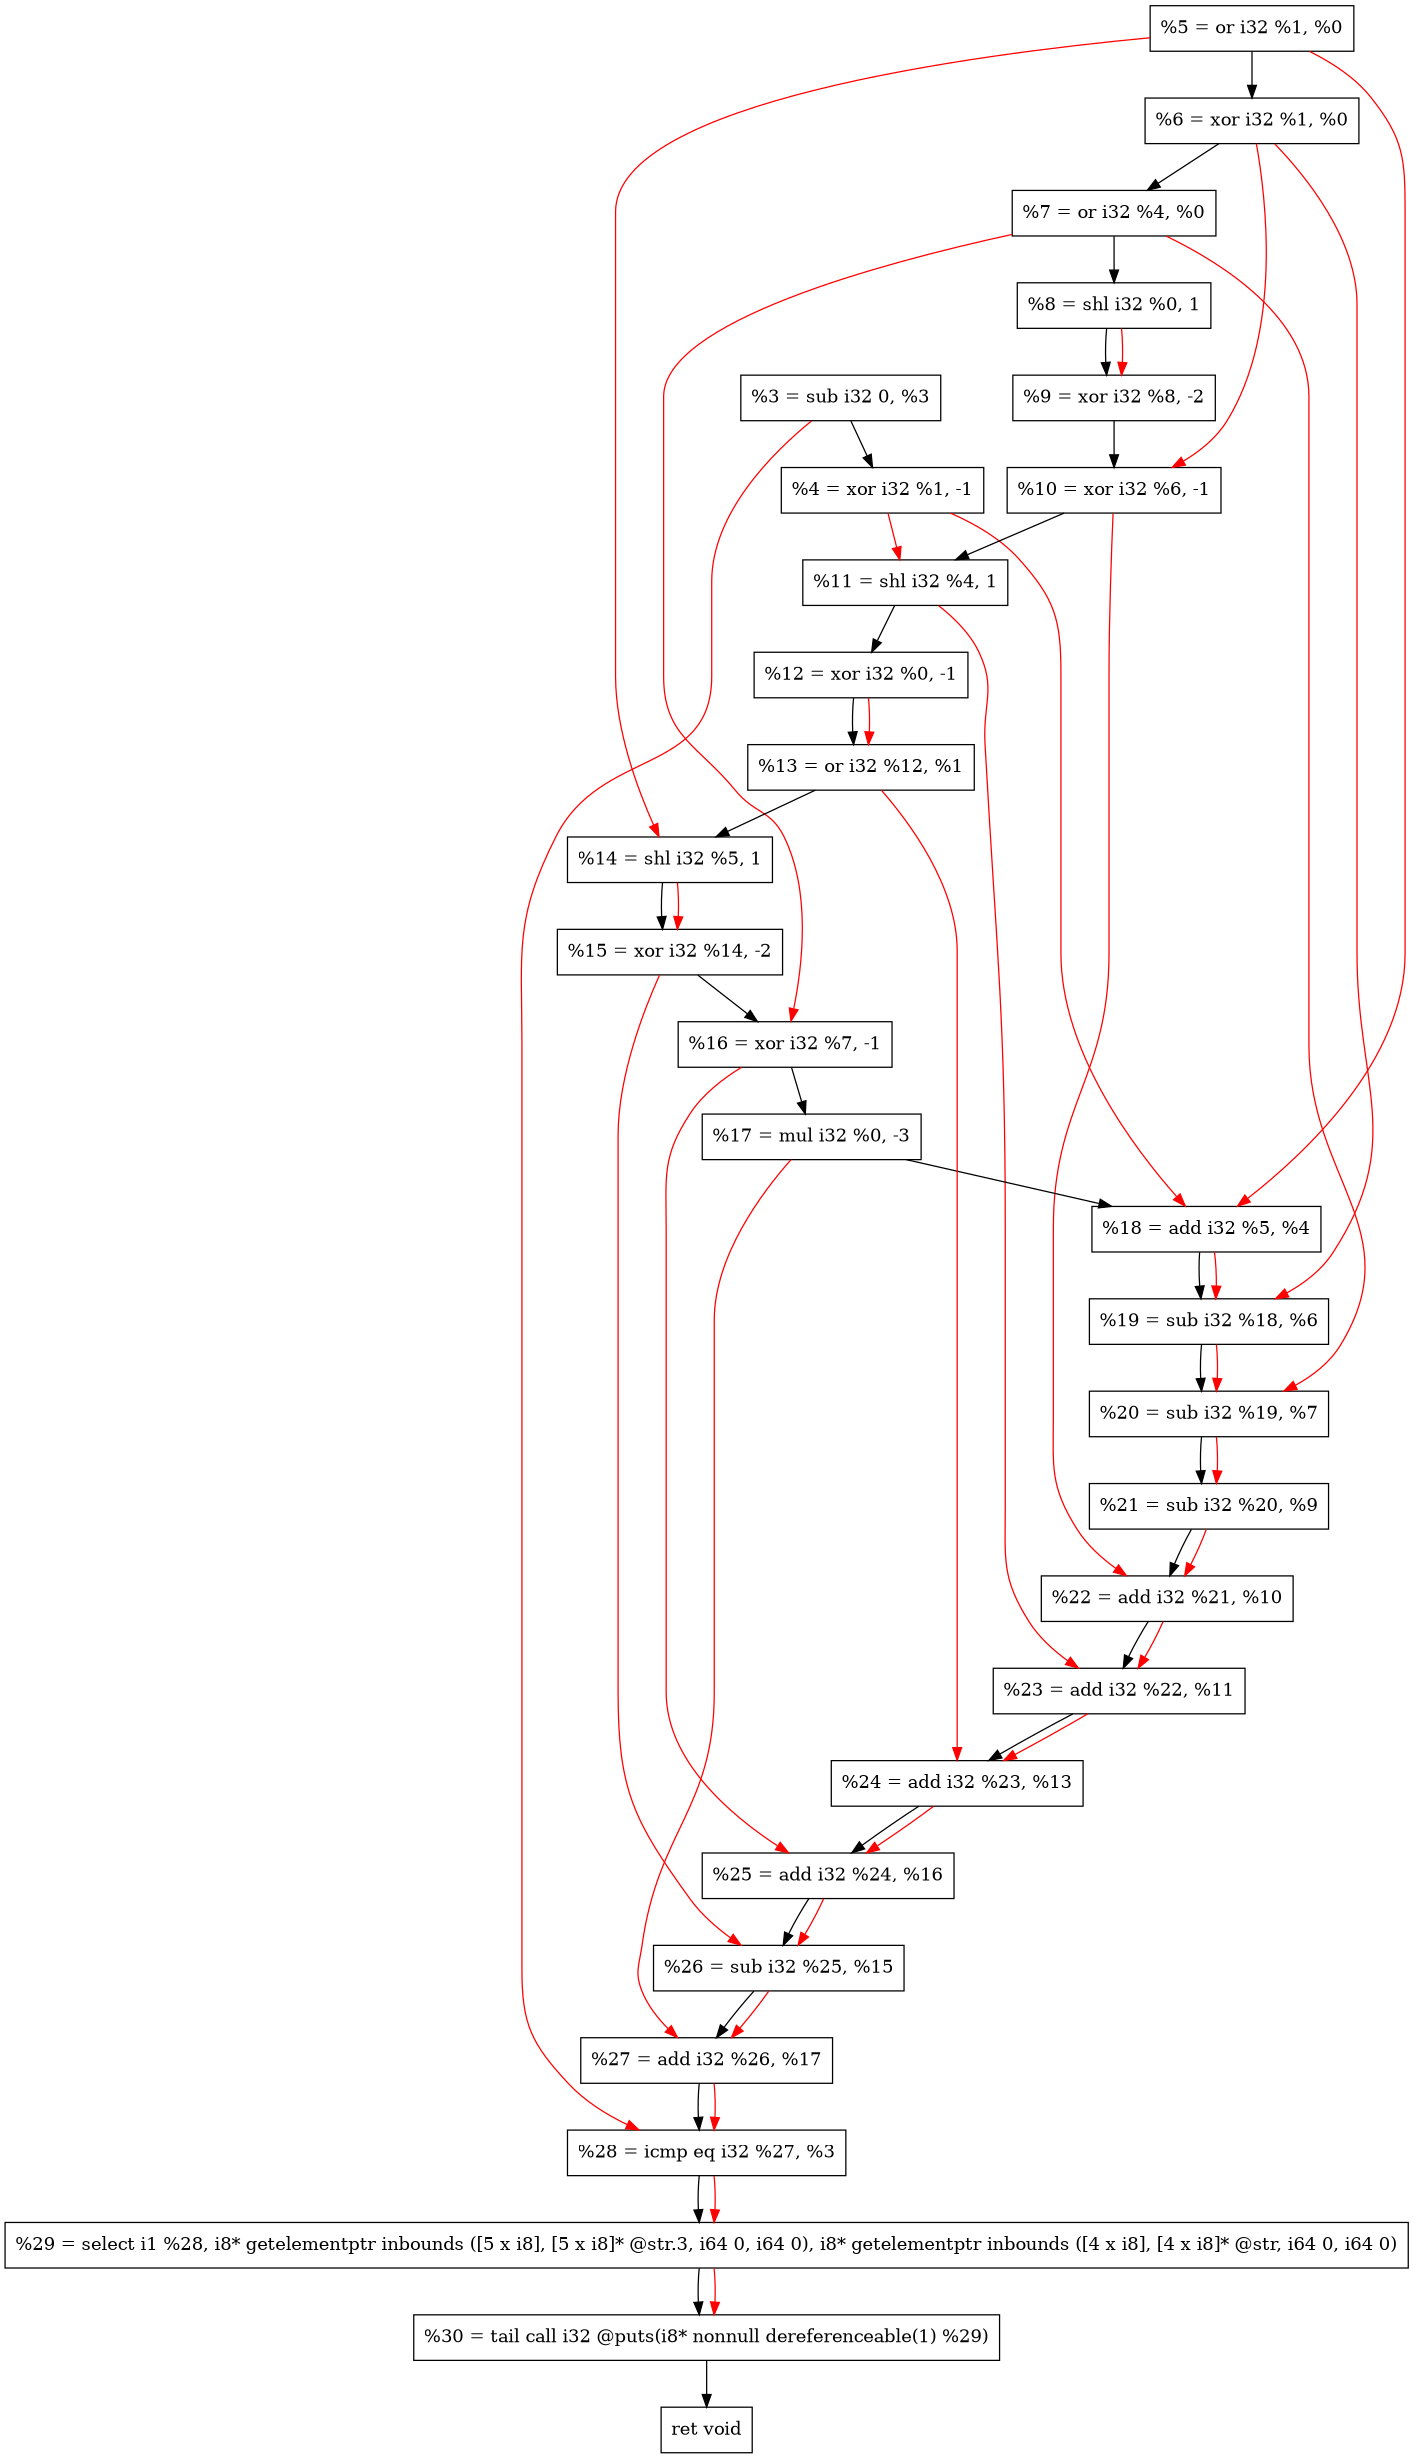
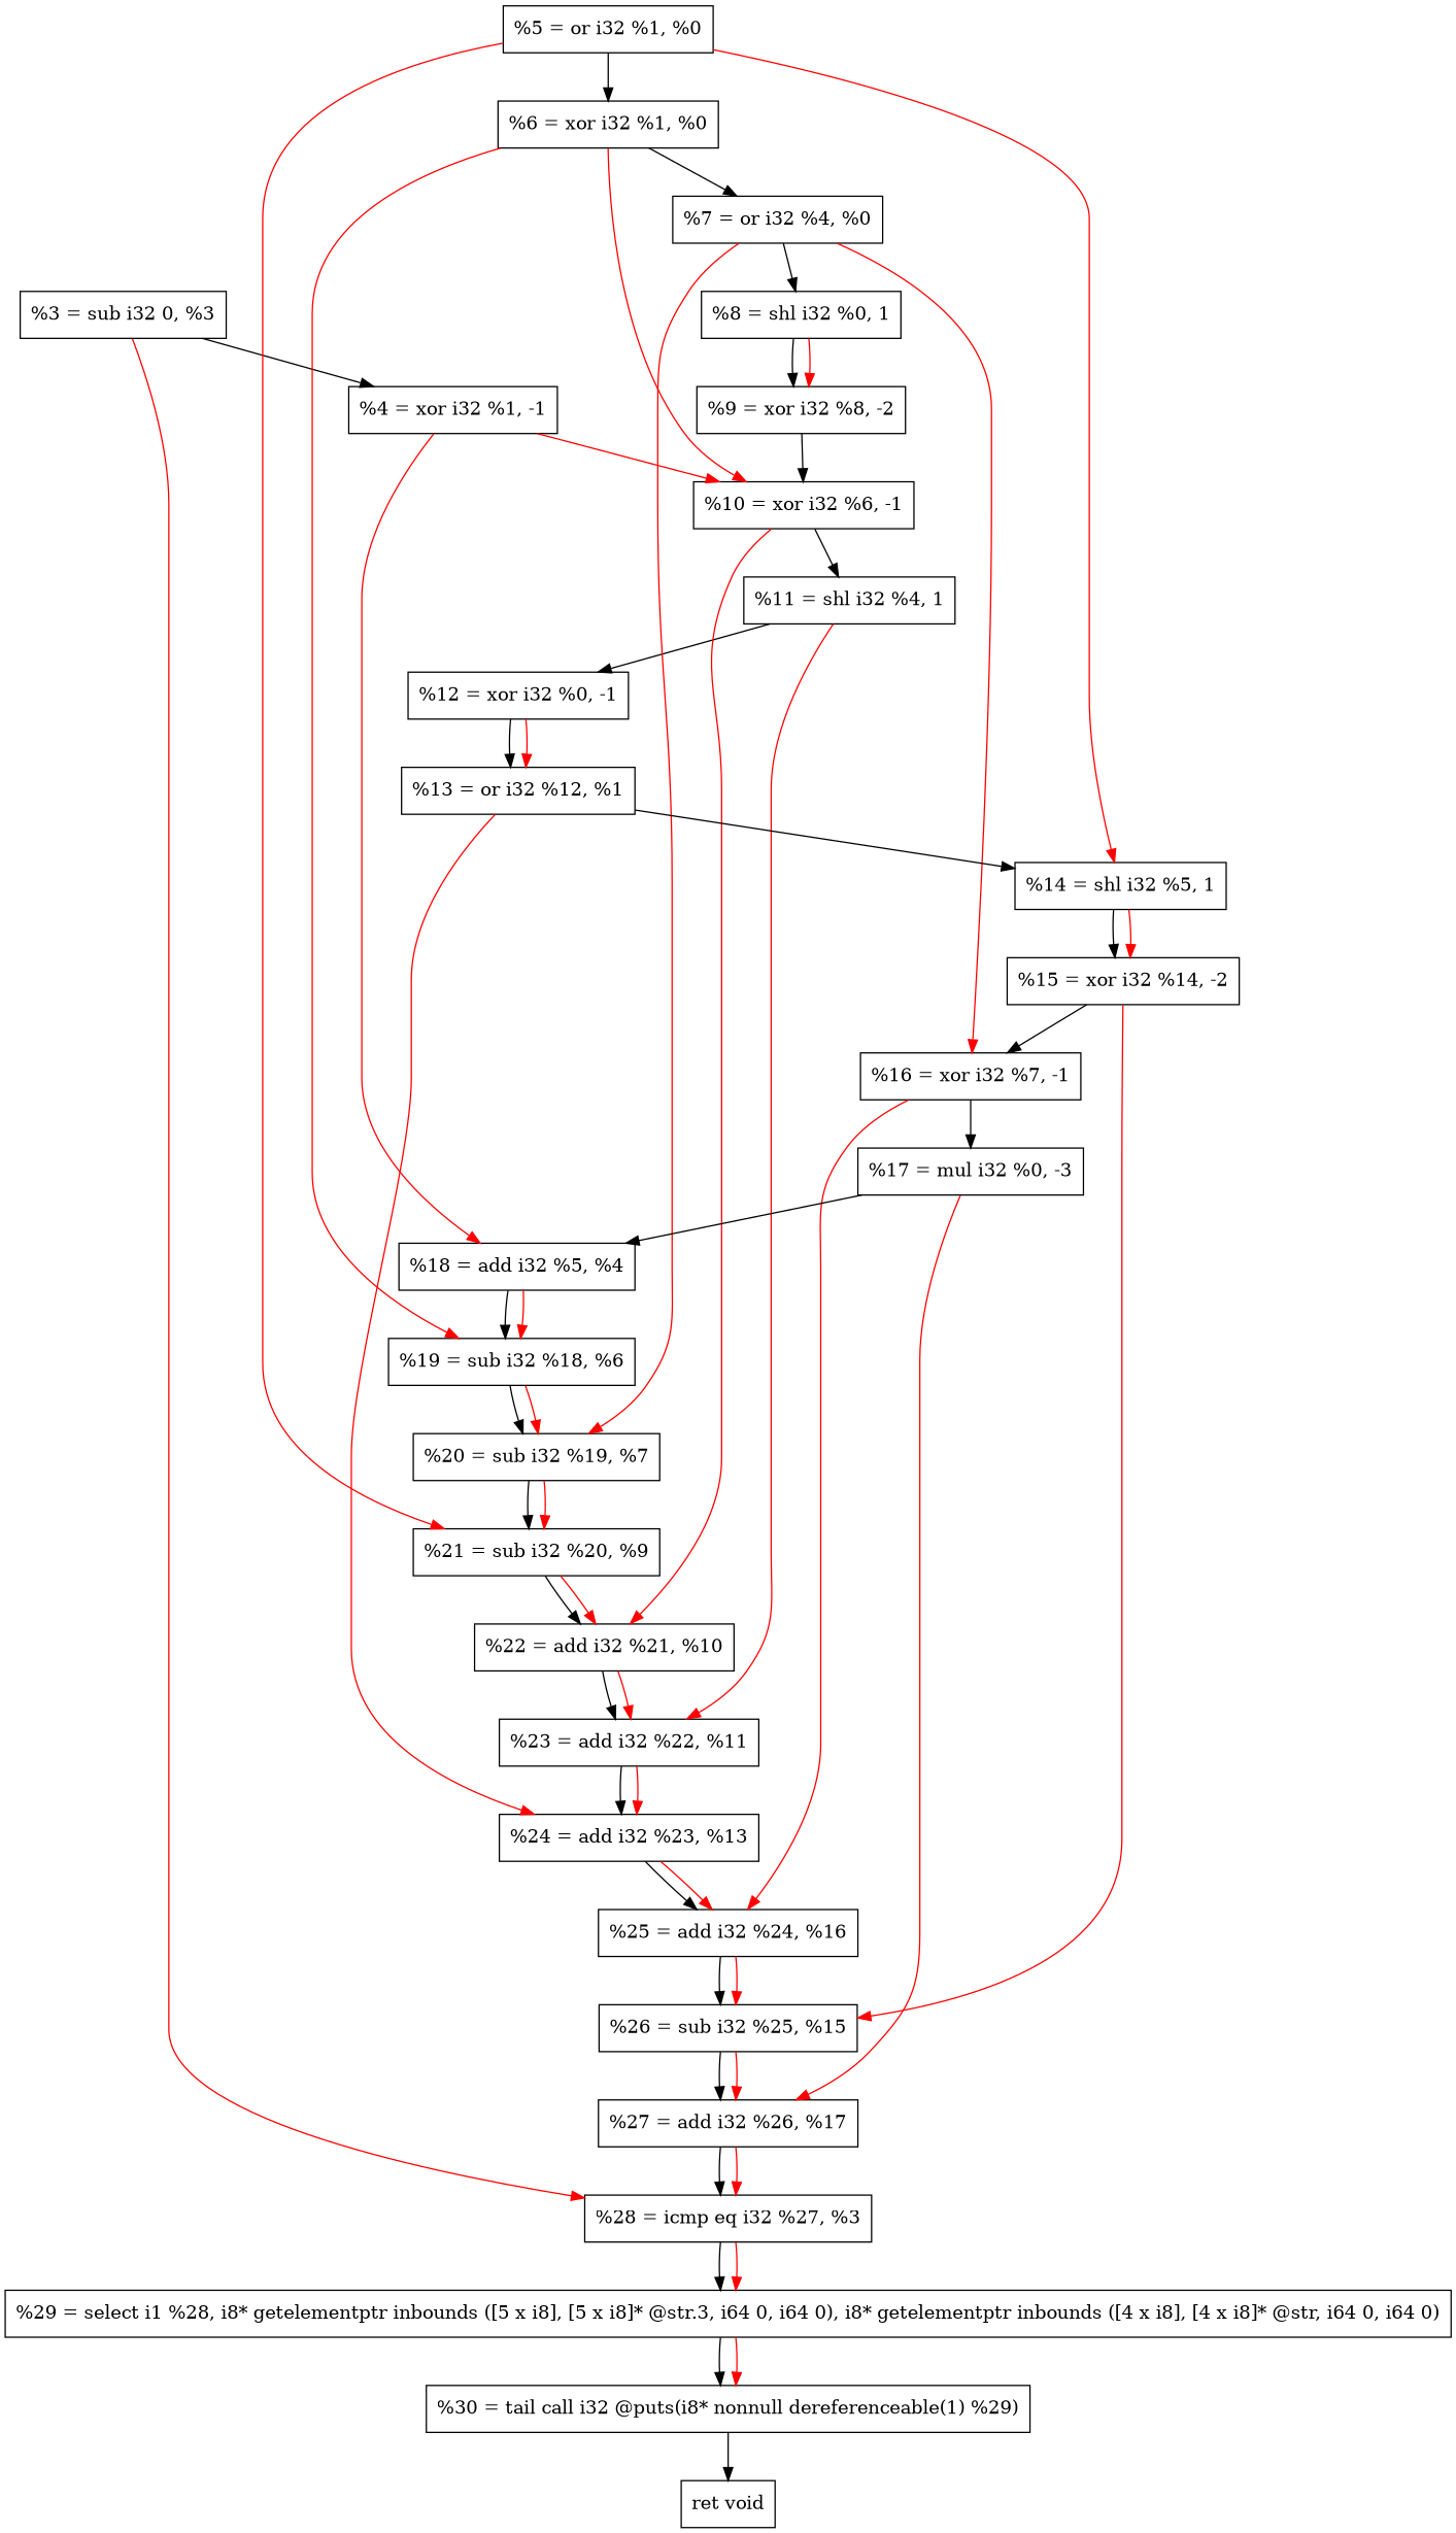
  digraph {
    node [shape=record]
    edge [color=red]
    n1 [label="%3 = sub i32 0, %3"]
    n2 [label="  %4 = xor i32 %1, -1"]
    n3 [label="  %28 = icmp eq i32 %27, %3"]
    n4 [label="  %11 = shl i32 %4, 1"]
    n5 [label="  %18 = add i32 %5, %4"]
    n6 [label="  %29 = select i1 %28, i8* getelementptr inbounds ([5 x i8], [5 x i8]* @str.3, i64 0, i64 0), i8* getelementptr inbounds ([4 x i8], [4 x i8]* @str, i64 0, i64 0)"]
    n7 [label="  %5 = or i32 %1, %0"]
    n8 [label="  %6 = xor i32 %1, %0"]
    n9 [label="  %14 = shl i32 %5, 1"]
    n10 [label="  %7 = or i32 %4, %0"]
    n11 [label="  %8 = shl i32 %0, 1"]
    n12 [label="  %16 = xor i32 %7, -1"]
    n13 [label="  %20 = sub i32 %19, %7"]
    n14 [label="  %12 = xor i32 %0, -1"]
    n15 [label="  %23 = add i32 %22, %11"]
    n16 [label="  %19 = sub i32 %18, %6"]
    n17 [label="  %10 = xor i32 %6, -1"]
    n18 [label="  %15 = xor i32 %14, -2"]
    n19 [label="  %22 = add i32 %21, %10"]
    n20 [label="  %9 = xor i32 %8, -2"]
    n21 [label="  %17 = mul i32 %0, -3"]
    n22 [label="  %25 = add i32 %24, %16"]
    n23 [label="  %21 = sub i32 %20, %9"]
    n24 [label="  %13 = or i32 %12, %1"]
    n25 [label="  %24 = add i32 %23, %13"]
    n26 [label="  %26 = sub i32 %25, %15"]
    n27 [label="  %27 = add i32 %26, %17"]
    n28 [label="  %30 = tail call i32 @puts(i8* nonnull dereferenceable(1) %29)"]
    n29 [label="  ret void"]
    n1 -> n2 [color=""]
    n1 -> n3
-   n2 -> n4
+   n2 -> n17
    n2 -> n5
    n3 -> n6 [color=""]
    n3 -> n6
    n4 -> n14 [color=""]
    n4 -> n15
    n5 -> n16 [color=""]
    n5 -> n16
    n6 -> n28 [color=""]
    n6 -> n28
-   n7 -> n5
+   n7 -> n23
    n7 -> n8 [color=""]
    n7 -> n9
    n8 -> n10 [color=""]
    n8 -> n16
    n8 -> n17
    n9 -> n18 [color=""]
    n9 -> n18
    n10 -> n11 [color=""]
    n10 -> n12
    n10 -> n13
    n11 -> n20 [color=""]
    n11 -> n20
    n12 -> n21 [color=""]
    n12 -> n22
    n13 -> n23 [color=""]
    n13 -> n23
    n14 -> n24 [color=""]
    n14 -> n24
    n15 -> n25 [color=""]
    n15 -> n25
    n16 -> n13 [color=""]
    n16 -> n13
    n17 -> n4 [color=""]
    n17 -> n19
    n18 -> n12 [color=""]
    n18 -> n26
    n19 -> n15 [color=""]
    n19 -> n15
    n20 -> n17 [color=""]
    n21 -> n5 [color=""]
    n21 -> n27
    n22 -> n26 [color=""]
    n22 -> n26
    n23 -> n19 [color=""]
    n23 -> n19
    n24 -> n9 [color=""]
    n24 -> n25
    n25 -> n22 [color=""]
    n25 -> n22
    n26 -> n27 [color=""]
    n26 -> n27
    n27 -> n3 [color=""]
    n27 -> n3
    n28 -> n29 [color=""]
  }
